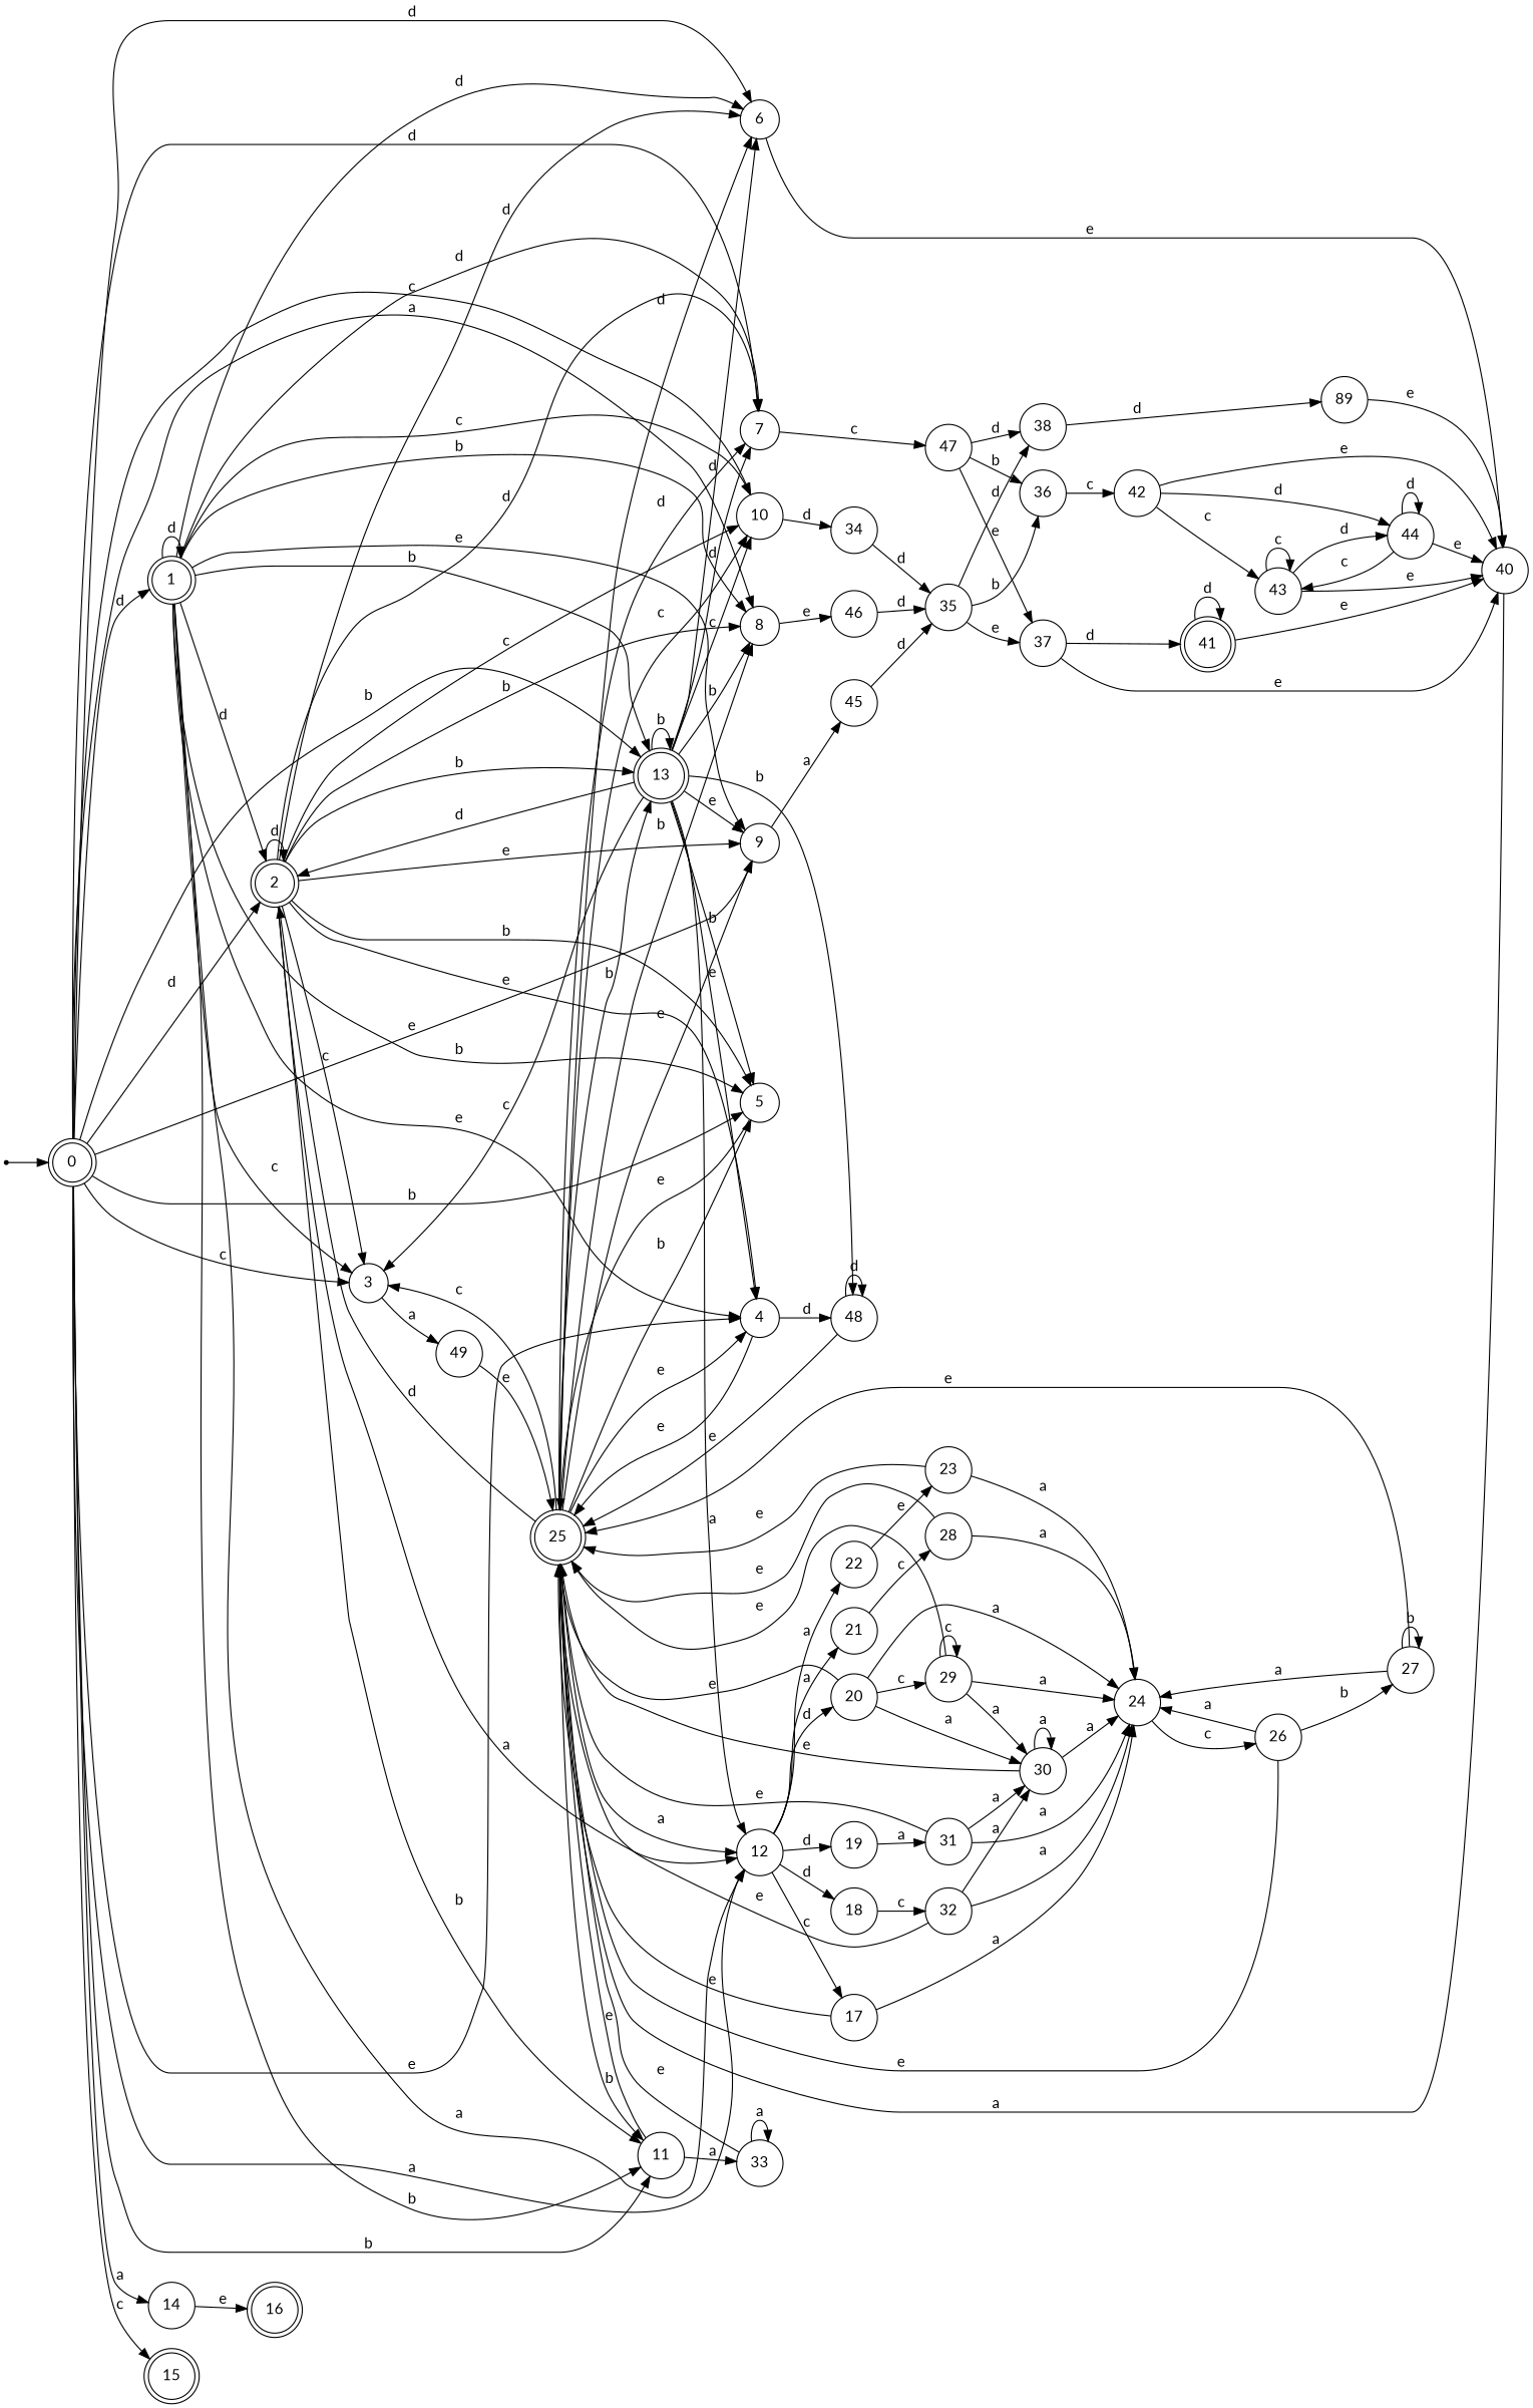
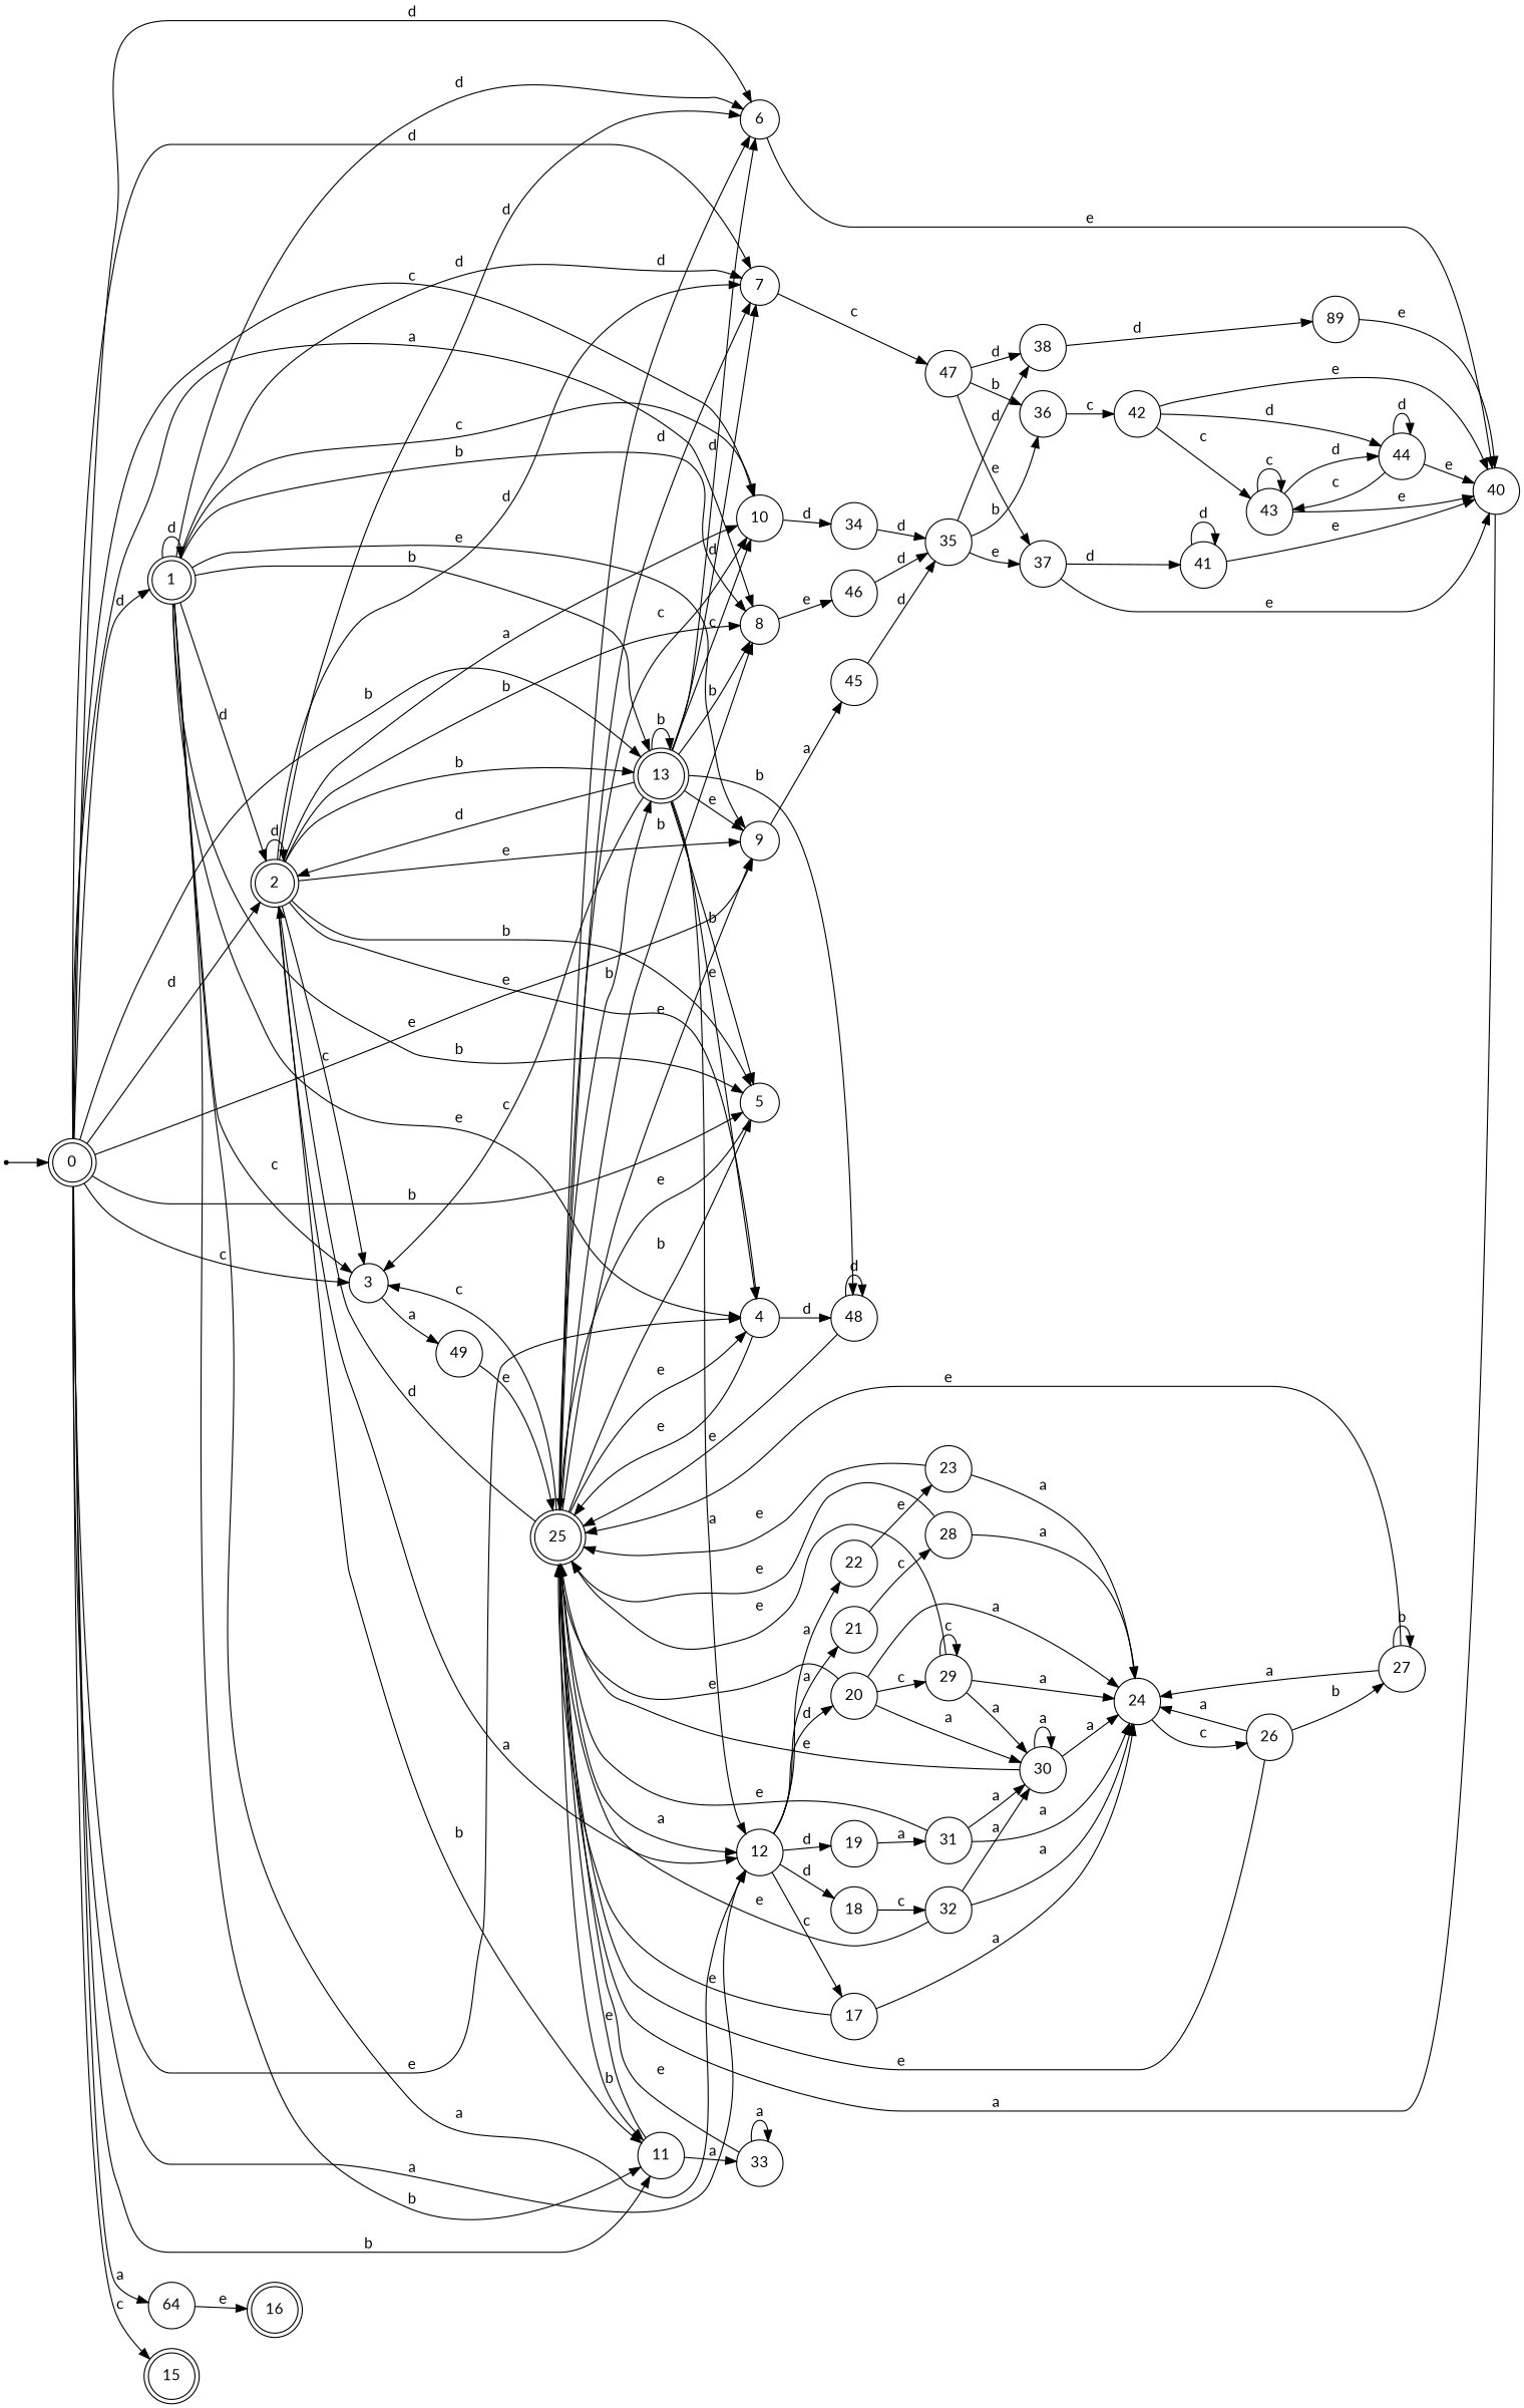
  digraph {
    fontname=Lato
    rankdir=LR
    node [fontname=Lato shape=circle]
    edge [fontname=Lato]
    dummy0 [shape=point]
    0 [shape=doublecircle]
    1 [shape=doublecircle]
    2 [shape=doublecircle]
    3
    4
    5
    6
    7
    8
    9
    10
    11
    12
    13 [shape=doublecircle]
-   14
+   14 [label=64]
    15 [shape=doublecircle]
    49
    25 [shape=doublecircle]
    48
    40
    47
    46
    45
    34
    33
    17
    18
    19
    20
    21
    22
    16 [shape=doublecircle]
    36
    37
    38
    35
    24
    32
    31
    29
    30
    28
    23
    26
    27
    42
-   41 [shape=doublecircle]
+   41
    n49 [label=89]
    43
    44
    dummy0 -> 0
    0 -> 1 [label=d]
    0 -> 2 [label=d]
    0 -> 3 [label=c]
    0 -> 4 [label=e]
    0 -> 5 [label=b]
    0 -> 6 [label=d]
    0 -> 7 [label=d]
    0 -> 8 [label=a]
    0 -> 9 [label=e]
    0 -> 10 [label=c]
    0 -> 11 [label=b]
    0 -> 12 [label=a]
    0 -> 13 [label=b]
    0 -> 14 [label=a]
    0 -> 15 [label=c]
    1 -> 1 [label=d]
    1 -> 2 [label=d]
    1 -> 3 [label=c]
    1 -> 4 [label=e]
    1 -> 5 [label=b]
    1 -> 6 [label=d]
    1 -> 7 [label=d]
    1 -> 8 [label=b]
    1 -> 9 [label=e]
    1 -> 10 [label=c]
    1 -> 11 [label=b]
    1 -> 12 [label=a]
    1 -> 13 [label=b]
    2 -> 2 [label=d]
    2 -> 3 [label=c]
    2 -> 4 [label=e]
    2 -> 5 [label=b]
    2 -> 6 [label=d]
    2 -> 7 [label=d]
    2 -> 8 [label=b]
    2 -> 9 [label=e]
-   2 -> 10 [label=c]
+   2 -> 10 [label=a]
    2 -> 11 [label=b]
    2 -> 12 [label=a]
    2 -> 13 [label=b]
    3 -> 49 [label=a]
    4 -> 25 [label=e]
    4 -> 48 [label=d]
    5 -> 25 [label=e]
    6 -> 40 [label=e]
    7 -> 47 [label=c]
    8 -> 46 [label=e]
    9 -> 45 [label=a]
    10 -> 34 [label=d]
    11 -> 25 [label=e]
    11 -> 33 [label=a]
    12 -> 17 [label=c]
    12 -> 18 [label=d]
    12 -> 19 [label=d]
    12 -> 20 [label=d]
    12 -> 21 [label=a]
    12 -> 22 [label=a]
    13 -> 2 [label=d]
    13 -> 3 [label=c]
    13 -> 4 [label=e]
    13 -> 5 [label=b]
    13 -> 6 [label=d]
    13 -> 7 [label=d]
    13 -> 8 [label=b]
    13 -> 9 [label=e]
    13 -> 10 [label=c]
    13 -> 12 [label=a]
    13 -> 13 [label=b]
    13 -> 48 [label=b]
    14 -> 16 [label=e]
    49 -> 25 [label=e]
    25 -> 2 [label=d]
    25 -> 3 [label=c]
    25 -> 4 [label=e]
    25 -> 5 [label=b]
    25 -> 6 [label=d]
    25 -> 7 [label=d]
    25 -> 8 [label=b]
    25 -> 9 [label=e]
    25 -> 10 [label=c]
    25 -> 11 [label=b]
    25 -> 12 [label=a]
    25 -> 13 [label=b]
    48 -> 25 [label=e]
    48 -> 48 [label=d]
    40 -> 25 [label=a]
    47 -> 36 [label=b]
    47 -> 37 [label=e]
    47 -> 38 [label=d]
    46 -> 35 [label=d]
    45 -> 35 [label=d]
    34 -> 35 [label=d]
    33 -> 25 [label=e]
    33 -> 33 [label=a]
    17 -> 25 [label=e]
    17 -> 24 [label=a]
    18 -> 32 [label=c]
    19 -> 31 [label=a]
    20 -> 25 [label=e]
    20 -> 24 [label=a]
    20 -> 29 [label=c]
    20 -> 30 [label=a]
    21 -> 28 [label=c]
    22 -> 23 [label=e]
    36 -> 42 [label=c]
    37 -> 40 [label=e]
    37 -> 41 [label=d]
    38 -> n49 [label=d]
    35 -> 36 [label=b]
    35 -> 37 [label=e]
    35 -> 38 [label=d]
    24 -> 26 [label=c]
    32 -> 25 [label=e]
    32 -> 24 [label=a]
    32 -> 30 [label=a]
    31 -> 25 [label=e]
    31 -> 24 [label=a]
    31 -> 30 [label=a]
    29 -> 25 [label=e]
    29 -> 24 [label=a]
    29 -> 29 [label=c]
    29 -> 30 [label=a]
    30 -> 25 [label=e]
    30 -> 24 [label=a]
    30 -> 30 [label=a]
    28 -> 25 [label=e]
    28 -> 24 [label=a]
    23 -> 25 [label=e]
    23 -> 24 [label=a]
    26 -> 25 [label=e]
    26 -> 24 [label=a]
    26 -> 27 [label=b]
    27 -> 25 [label=e]
    27 -> 24 [label=a]
    27 -> 27 [label=b]
    42 -> 40 [label=e]
    42 -> 43 [label=c]
    42 -> 44 [label=d]
    41 -> 40 [label=e]
    41 -> 41 [label=d]
    n49 -> 40 [label=e]
    43 -> 40 [label=e]
    43 -> 43 [label=c]
    43 -> 44 [label=d]
    44 -> 40 [label=e]
    44 -> 43 [label=c]
    44 -> 44 [label=d]
  }
